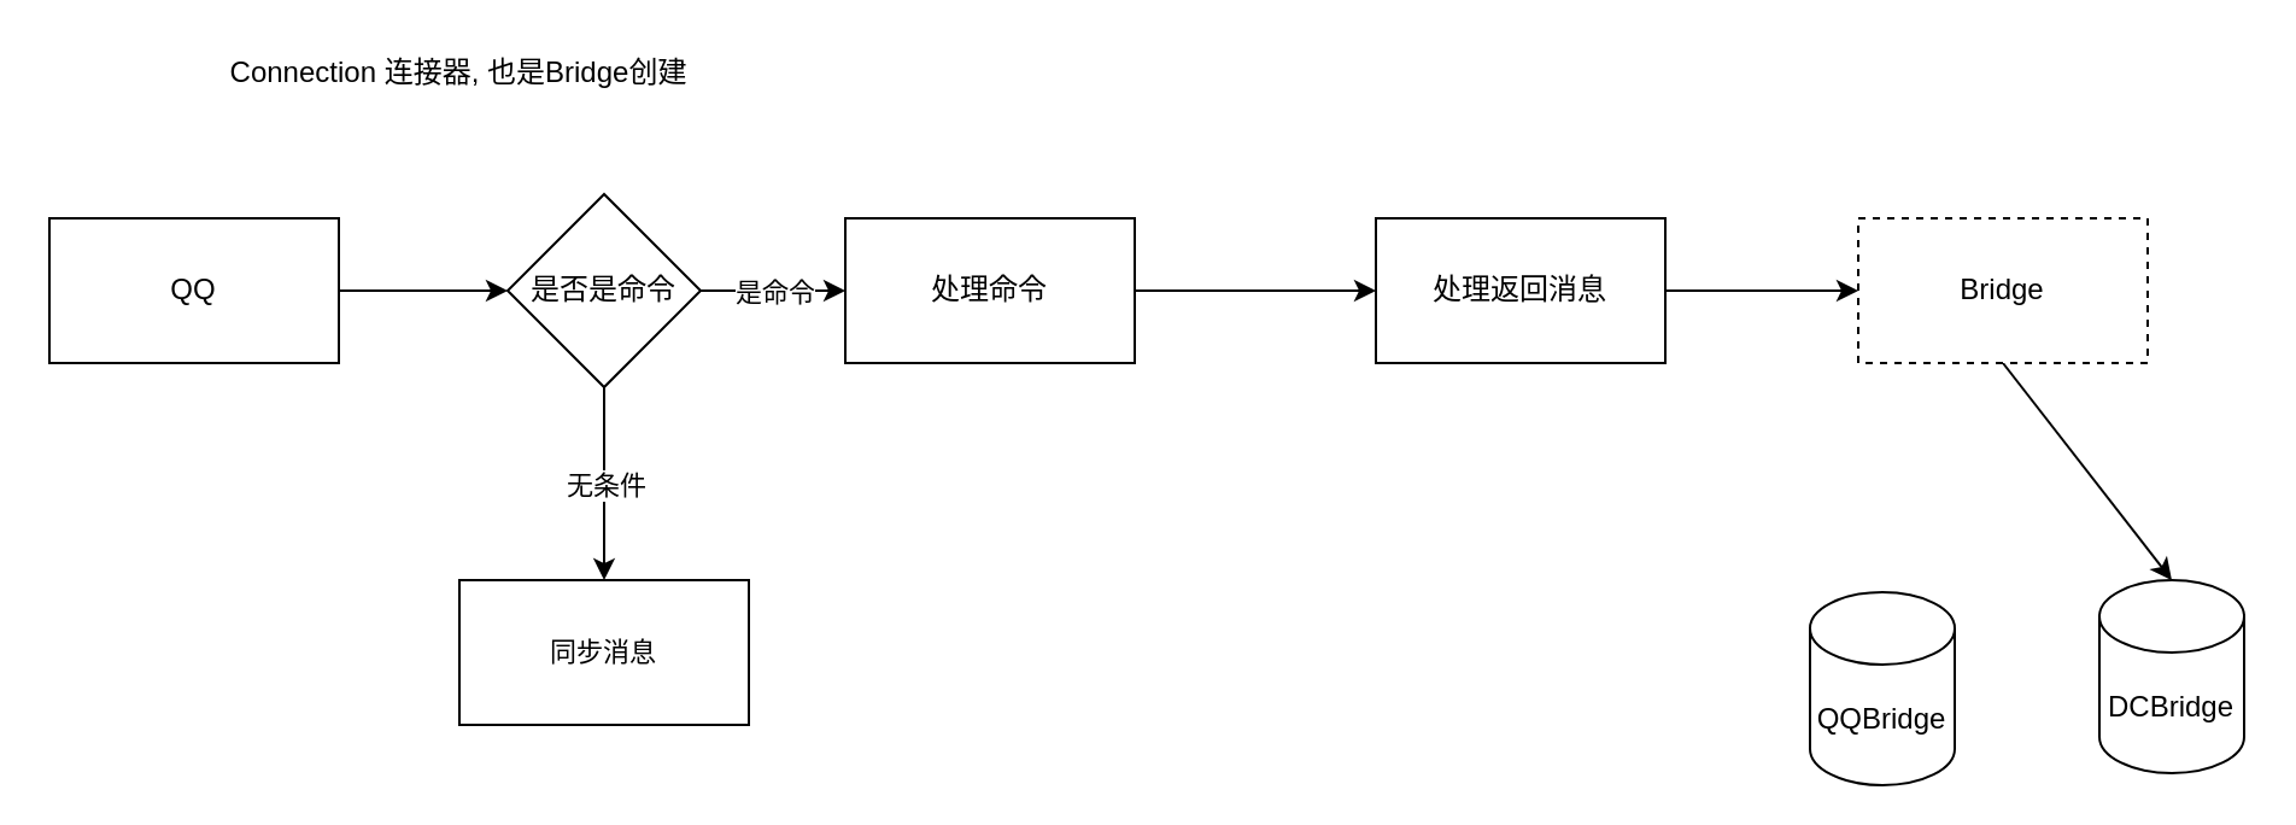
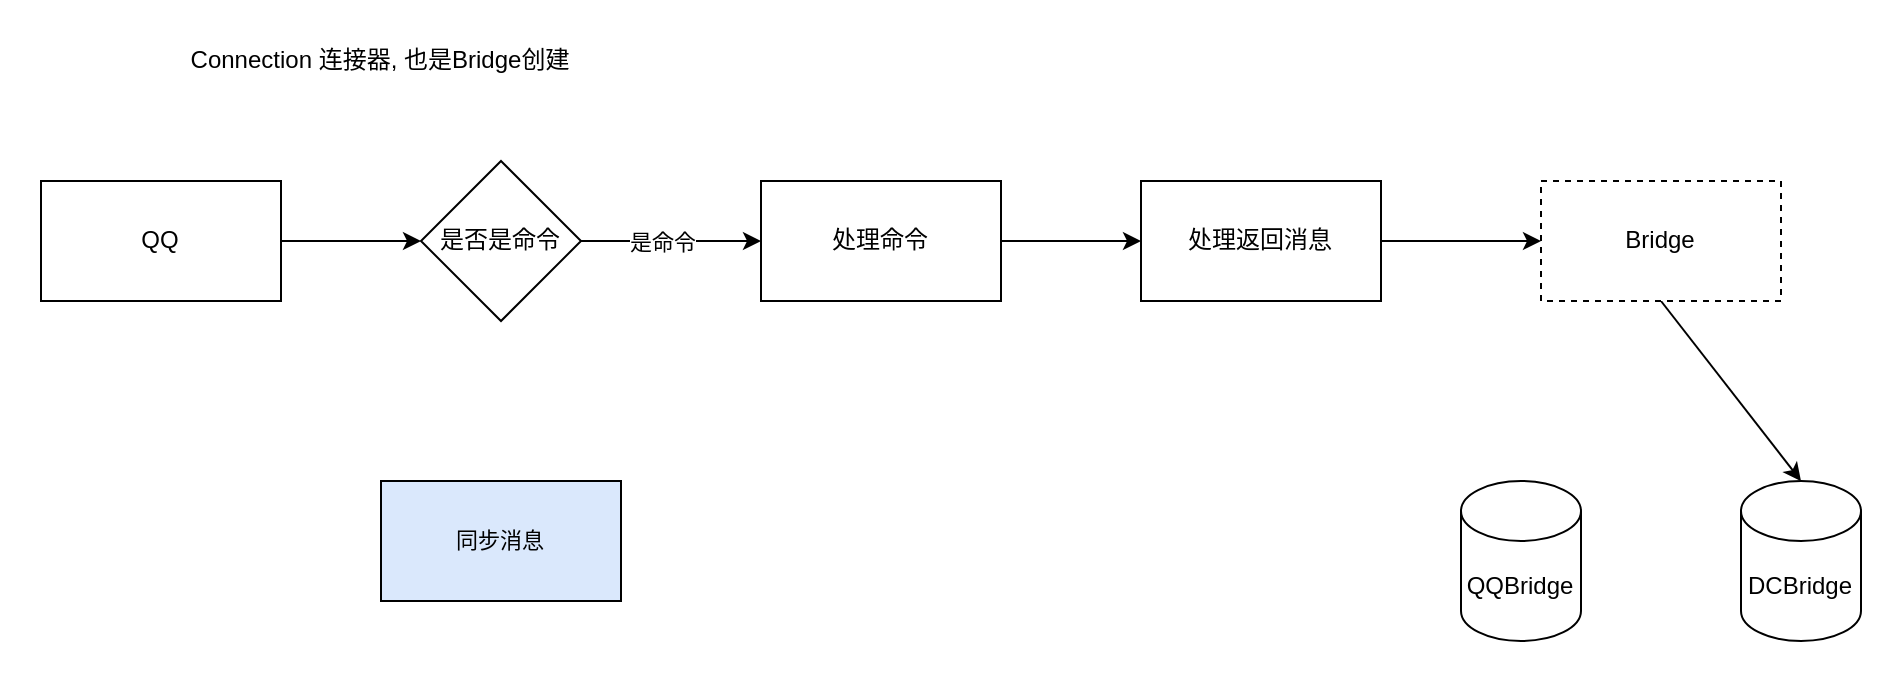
  <mxCell id="0" />
  <mxCell id="1" parent="0" />
- <mxCell id="2" value="QQBridge" style="shape=cylinder3;whiteSpace=wrap;html=1;boundedLbl=1;backgroundOutline=1;size=15;" vertex="1" parent="1"><mxGeometry x="750" y="245" width="60" height="80" as="geometry" /></mxCell>
+ <mxCell id="2" value="QQBridge" style="shape=cylinder3;whiteSpace=wrap;html=1;boundedLbl=1;backgroundOutline=1;size=15;" vertex="1" parent="1"><mxGeometry x="730" y="240" width="60" height="80" as="geometry" /></mxCell>
  <mxCell id="3" style="edgeStyle=none;html=1;entryX=0;entryY=0.5;entryDx=0;entryDy=0;" edge="1" parent="1" source="4" target="8"><mxGeometry relative="1" as="geometry" /></mxCell>
- <mxCell id="4" value="处理命令" style="rounded=0;whiteSpace=wrap;html=1;" vertex="1" parent="1"><mxGeometry x="350" y="90" width="120" height="60" as="geometry" /></mxCell>
+ <mxCell id="4" value="处理命令" style="rounded=0;whiteSpace=wrap;html=1;" vertex="1" parent="1"><mxGeometry x="380" y="90" width="120" height="60" as="geometry" /></mxCell>
  <mxCell id="5" value="DCBridge" style="shape=cylinder3;whiteSpace=wrap;html=1;boundedLbl=1;backgroundOutline=1;size=15;" vertex="1" parent="1"><mxGeometry x="870" y="240" width="60" height="80" as="geometry" /></mxCell>
  <mxCell id="6" value="Connection&amp;nbsp;连接器,&amp;nbsp;也是Bridge创建" style="text;html=1;strokeColor=none;fillColor=none;align=center;verticalAlign=middle;whiteSpace=wrap;rounded=0;shadow=1;" vertex="1" parent="1"><mxGeometry x="70" width="240" height="20" as="geometry" y="20" /></mxCell>
  <mxCell id="7" style="edgeStyle=none;html=1;entryX=0;entryY=0.5;entryDx=0;entryDy=0;" edge="1" parent="1" source="8" target="10"><mxGeometry relative="1" as="geometry" /></mxCell>
  <mxCell id="8" value="处理返回消息" style="rounded=0;whiteSpace=wrap;html=1;" vertex="1" parent="1"><mxGeometry x="570" y="90" width="120" height="60" as="geometry" /></mxCell>
  <mxCell id="9" style="edgeStyle=none;html=1;exitX=0.5;exitY=1;exitDx=0;exitDy=0;entryX=0.5;entryY=0;entryDx=0;entryDy=0;entryPerimeter=0;" edge="1" parent="1" source="10" target="5"><mxGeometry relative="1" as="geometry" /></mxCell>
  <mxCell id="10" value="Bridge" style="rounded=0;whiteSpace=wrap;html=1;dashed=1;" vertex="1" parent="1"><mxGeometry x="770" y="90" width="120" height="60" as="geometry" /></mxCell>
  <mxCell id="11" style="edgeStyle=none;html=1;entryX=0;entryY=0.5;entryDx=0;entryDy=0;" edge="1" parent="1" source="12" target="18"><mxGeometry relative="1" as="geometry" /></mxCell>
  <mxCell id="12" value="QQ" style="rounded=0;whiteSpace=wrap;html=1;" vertex="1" parent="1"><mxGeometry x="20" y="90" width="120" height="60" as="geometry" /></mxCell>
- <mxCell id="13" value="&lt;span style=&quot;font-size: 11px&quot;&gt;同步消息&lt;/span&gt;" style="rounded=0;whiteSpace=wrap;html=1;" vertex="1" parent="1"><mxGeometry x="190" y="240" width="120" height="60" as="geometry" /></mxCell>
+ <mxCell id="13" value="&lt;span style=&quot;font-size: 11px&quot;&gt;同步消息&lt;/span&gt;" style="rounded=0;whiteSpace=wrap;html=1;fillColor=#dae8fc;" vertex="1" parent="1"><mxGeometry x="190" y="240" width="120" height="60" as="geometry" /></mxCell>
  <mxCell id="14" style="edgeStyle=none;html=1;" edge="1" parent="1" source="18" target="4"><mxGeometry relative="1" as="geometry" /></mxCell>
  <mxCell id="15" value="是命令" style="edgeLabel;html=1;align=center;verticalAlign=middle;resizable=0;points=[];" vertex="1" connectable="0" parent="14"><mxGeometry x="-0.311" relative="1" as="geometry"><mxPoint x="9" as="offset" /></mxGeometry></mxCell>
- <mxCell id="16" style="edgeStyle=none;html=1;entryX=0.5;entryY=0;entryDx=0;entryDy=0;" edge="1" parent="1" source="18" target="13"><mxGeometry relative="1" as="geometry" /></mxCell>
- <mxCell id="17" value="无条件" style="edgeLabel;html=1;align=center;verticalAlign=middle;resizable=0;points=[];" vertex="1" connectable="0" parent="16"><mxGeometry x="-0.425" y="-2" relative="1" as="geometry"><mxPoint x="2" y="17" as="offset" /></mxGeometry></mxCell>
  <mxCell id="18" value="是否是命令" style="rhombus;whiteSpace=wrap;html=1;" vertex="1" parent="1"><mxGeometry x="210" y="80" width="80" height="80" as="geometry" /></mxCell>
